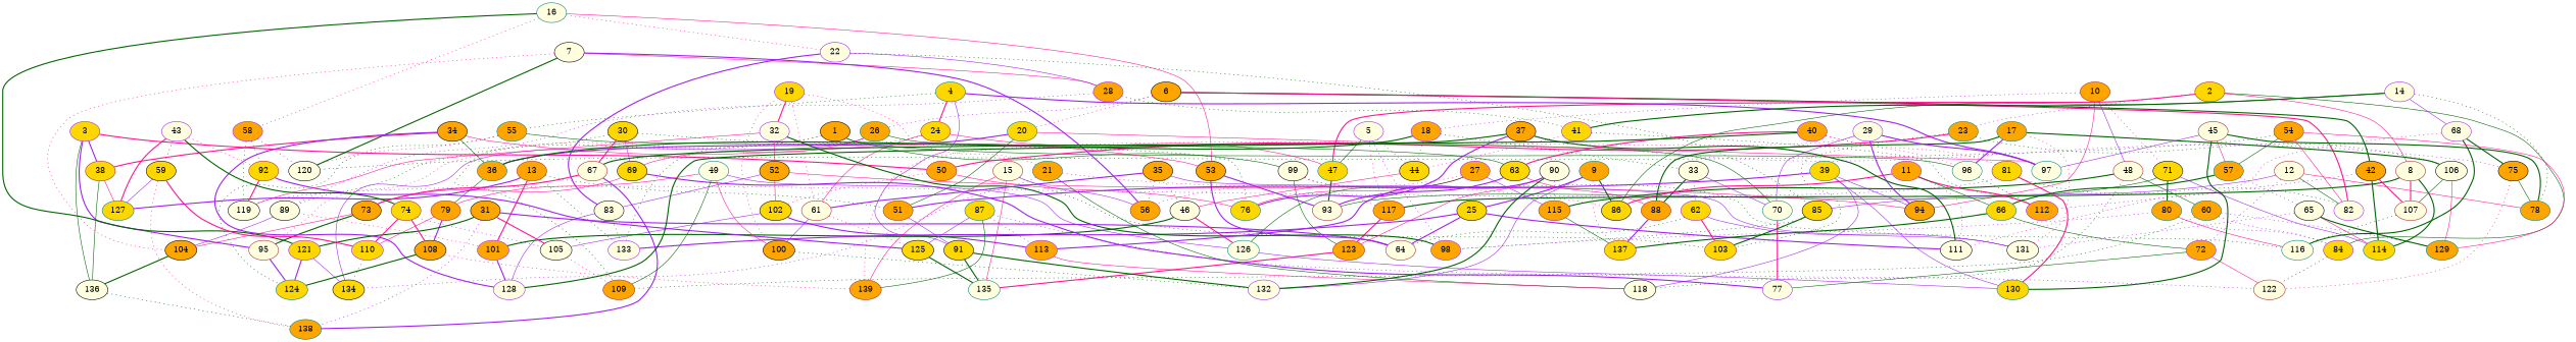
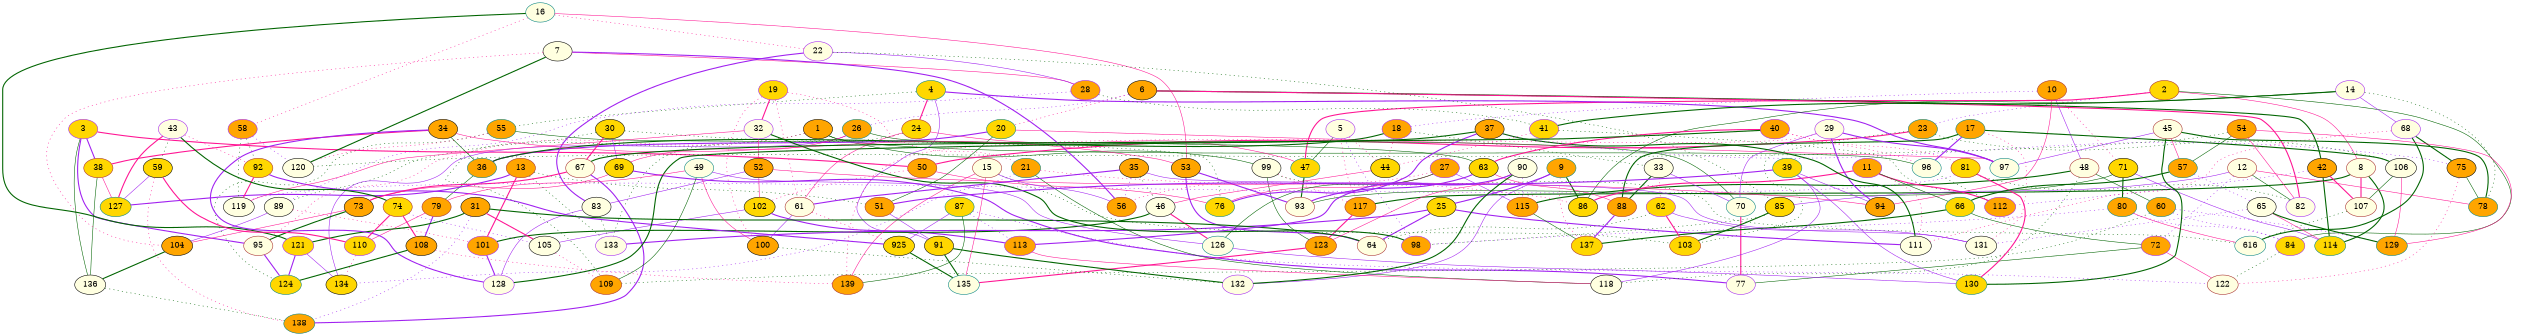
  graph {
    node [color=black fillcolor=orange style=filled]
    edge [color=darkgreen style=bold]
    89 [fillcolor=lightyellow]
    1
    95 [color=brown fillcolor=lightyellow]
    96 [color=teal fillcolor=lightyellow]
    99 [fillcolor=lightyellow]
    104
    101 [color=purple]
    124 [color=teal fillcolor=gold]
    112 [color=purple]
    117 [color=brown]
-   116 [color=teal fillcolor=lightyellow]
+   116 [color=teal fillcolor=lightyellow label=616]
    123 [color=brown]
    2 [color=brown fillcolor=gold]
    8 [color=brown fillcolor=lightyellow]
    23 [color=teal]
    47 [color=teal fillcolor=gold]
    84 [color=purple fillcolor=gold]
    107 [color=brown fillcolor=lightyellow]
    114 [color=teal fillcolor=gold]
    50 [color=brown]
    103 [color=brown fillcolor=gold]
    106 [fillcolor=lightyellow]
    93 [color=brown fillcolor=lightyellow]
    122 [color=brown fillcolor=lightyellow]
    3 [color=purple fillcolor=gold]
    38 [color=brown fillcolor=gold]
    136 [fillcolor=lightyellow]
    127 [color=teal fillcolor=gold]
    76 [color=teal fillcolor=gold]
    102 [fillcolor=gold]
    138 [color=teal]
    4 [color=teal fillcolor=gold]
    24 [color=brown fillcolor=gold]
    55 [color=teal]
    91 [fillcolor=gold]
    97 [color=teal fillcolor=lightyellow]
    133 [color=purple fillcolor=lightyellow]
    61 [color=brown fillcolor=lightyellow]
    120 [fillcolor=lightyellow]
    63 [fillcolor=gold]
    132 [color=purple fillcolor=lightyellow]
    135 [color=teal fillcolor=lightyellow]
    5 [color=purple fillcolor=lightyellow]
    44 [fillcolor=gold]
    98 [color=purple]
    46 [fillcolor=lightyellow]
    20 [color=teal fillcolor=gold]
    6
    26 [color=teal]
    42
    82 [color=purple fillcolor=lightyellow]
    51 [color=brown]
    36 [color=teal]
    134 [fillcolor=gold]
    69 [fillcolor=gold]
    70 [color=teal fillcolor=lightyellow]
    7 [fillcolor=lightyellow]
    28 [color=purple]
    56 [color=brown]
    41 [color=purple fillcolor=gold]
    9 [color=teal]
    25 [fillcolor=gold]
    86 [fillcolor=gold]
    137 [color=brown fillcolor=gold]
    111 [fillcolor=lightyellow]
    64 [color=brown fillcolor=lightyellow]
    10 [color=brown]
    18 [color=purple]
    48 [color=brown fillcolor=lightyellow]
    71 [fillcolor=gold]
    94
    33 [fillcolor=lightyellow]
    118 [fillcolor=lightyellow]
    115 [color=brown]
    60 [color=teal]
    80 [color=teal]
    11 [color=purple]
    66 [color=teal fillcolor=gold]
    72 [color=purple]
    12 [color=brown fillcolor=lightyellow]
    78 [color=teal]
    85 [fillcolor=gold]
    77 [color=purple fillcolor=lightyellow]
    13 [color=brown]
    128 [color=purple fillcolor=lightyellow]
    14 [color=purple fillcolor=lightyellow]
    68 [color=purple fillcolor=lightyellow]
    75
    15 [color=brown fillcolor=lightyellow]
    139 [color=brown]
    16 [color=teal fillcolor=lightyellow]
    22 [color=purple fillcolor=lightyellow]
    53
    58 [color=purple]
    121 [color=purple fillcolor=gold]
    83 [fillcolor=lightyellow]
    119 [fillcolor=lightyellow]
    92 [color=brown fillcolor=gold]
    17 [color=teal]
    88 [color=brown]
    131 [fillcolor=lightyellow]
    129 [color=teal]
    62 [color=purple fillcolor=gold]
    79 [color=brown]
    19 [color=purple fillcolor=gold]
    21 [color=teal]
    32 [color=purple fillcolor=lightyellow]
    100
    52
-   125 [fillcolor=gold]
+   125 [fillcolor=gold label=925]
    73
    27 [color=purple]
    126 [color=teal fillcolor=lightyellow]
    130 [color=teal fillcolor=gold]
    29 [color=purple fillcolor=lightyellow]
    30 [fillcolor=gold]
    67 [color=brown fillcolor=lightyellow]
    109 [color=brown]
    31
    105 [fillcolor=lightyellow]
    34
    35
    110 [color=purple fillcolor=gold]
    108
    37
    39 [color=teal fillcolor=gold]
    40 [color=purple]
    81 [color=brown fillcolor=gold]
    43 [color=purple fillcolor=lightyellow]
    59 [fillcolor=gold]
    74 [color=brown fillcolor=gold]
    45 [color=brown fillcolor=lightyellow]
    57 [color=teal]
    65 [fillcolor=lightyellow]
    49 [color=teal fillcolor=lightyellow]
    113 [color=purple]
    54 [color=brown]
    87 [color=teal fillcolor=gold]
    90 [fillcolor=lightyellow]
    89 -- 104 [color=purple style=solid]
    89 -- 101 [color=deeppink style=dotted]
    1 -- 89 [style=dotted]
    1 -- 95 [color=deeppink style=dotted]
    1 -- 96 [style=solid]
    1 -- 99 [style=solid]
    95 -- 124 [color=purple]
    96 -- 112 [style=dotted]
    99 -- 117 [color=deeppink style=dotted]
    99 -- 116 [style=dotted]
    99 -- 123 [style=solid]
    104 -- 136
    101 -- 128 [color=purple]
    117 -- 123 [color=deeppink]
    123 -- 135 [color=deeppink]
    2 -- 8 [color=deeppink style=solid]
    2 -- 23 [color=purple style=dotted]
    2 -- 47 [color=deeppink]
    2 -- 84 [style=solid]
    8 -- 117
    8 -- 107 [color=deeppink]
    8 -- 114
    23 -- 50 [color=deeppink]
    23 -- 103 [style=dotted]
    23 -- 106 [style=dotted]
    47 -- 93
    84 -- 122 [style=dotted]
    107 -- 116 [style=dotted]
    50 -- 76 [color=deeppink style=solid]
    50 -- 102 [color=deeppink style=dotted]
    106 -- 107 [style=solid]
    106 -- 129 [color=deeppink style=solid]
    3 -- 95 [color=purple]
    3 -- 50 [color=deeppink]
    3 -- 38 [color=purple]
    3 -- 136 [style=solid]
    38 -- 136 [style=solid]
    38 -- 127 [color=deeppink style=solid]
    136 -- 138 [style=dotted]
    102 -- 105 [color=purple style=solid]
    102 -- 113 [color=purple]
    4 -- 24 [color=deeppink]
    4 -- 55 [style=dotted]
    4 -- 91 [color=purple style=solid]
    4 -- 97 [color=purple]
    24 -- 47 [color=deeppink style=solid]
    24 -- 133 [style=dotted]
    24 -- 61 [color=deeppink style=solid]
    55 -- 124 [style=dotted]
    55 -- 120 [color=deeppink style=dotted]
    55 -- 63 [style=solid]
    91 -- 132
    91 -- 135
    61 -- 100 [color=purple style=solid]
    61 -- 125 [color=deeppink style=dotted]
    63 -- 93 [color=purple]
    63 -- 88 [color=deeppink style=solid]
    5 -- 117 [color=deeppink style=dotted]
    5 -- 47 [style=solid]
    5 -- 44 [color=deeppink style=dotted]
    5 -- 98 [color=purple style=dotted]
    44 -- 46 [color=deeppink style=solid]
    46 -- 101
    46 -- 126 [color=deeppink]
    20 -- 97 [color=deeppink style=solid]
    20 -- 51 [style=solid]
    20 -- 36 [color=purple]
    6 -- 20 [color=deeppink style=dotted]
    6 -- 26 [color=purple style=dotted]
    6 -- 42
    6 -- 82 [color=deeppink]
    26 -- 134 [color=purple style=solid]
    26 -- 69 [color=deeppink style=solid]
    26 -- 70 [style=solid]
    42 -- 112 [color=purple style=dotted]
    42 -- 107 [color=deeppink]
    42 -- 114
    51 -- 91 [color=purple style=solid]
    36 -- 79 [style=solid]
    69 -- 77 [color=purple]
    69 -- 73 [color=deeppink style=solid]
    70 -- 77 [color=deeppink]
    7 -- 104 [color=deeppink style=dotted]
    7 -- 120
    7 -- 28 [color=deeppink style=solid]
    7 -- 56 [color=purple]
    28 -- 89 [color=purple style=dotted]
    28 -- 41 [style=dotted]
    41 -- 112 [style=dotted]
    41 -- 44 [color=deeppink style=dotted]
    9 -- 132 [color=purple style=solid]
    9 -- 25 [color=purple]
    9 -- 86
    9 -- 137 [color=deeppink style=dotted]
    25 -- 133 [color=purple]
    25 -- 111 [color=purple]
    25 -- 64 [color=purple]
    10 -- 18 [color=purple style=dotted]
    10 -- 48 [color=purple style=solid]
    10 -- 71 [color=deeppink style=dotted]
    10 -- 94 [color=deeppink style=solid]
    18 -- 44 [color=deeppink style=dotted]
    18 -- 36
    18 -- 33 [style=dotted]
    48 -- 118 [style=dotted]
    48 -- 115
    48 -- 60 [style=solid]
    71 -- 114 [color=purple style=solid]
    71 -- 93 [style=solid]
    71 -- 80
    33 -- 70 [color=purple style=solid]
    33 -- 88
-   33 -- 62 [style=dotted]
+   33 -- 62 [color=deeppink style=dotted]
    115 -- 137 [style=solid]
    60 -- 84 [color=purple style=dotted]
    60 -- 129 [color=purple style=dotted]
    60 -- 109 [style=dotted]
    80 -- 116 [color=deeppink style=solid]
    80 -- 84 [color=purple style=dotted]
    80 -- 98 [color=purple style=dotted]
    11 -- 112 [color=deeppink]
    11 -- 86 [color=deeppink]
    11 -- 111 [color=deeppink style=dotted]
    11 -- 66 [style=solid]
    66 -- 137
    66 -- 72 [style=solid]
    72 -- 122 [color=deeppink style=solid]
    72 -- 77 [style=solid]
    12 -- 82 [style=solid]
    12 -- 72 [color=purple style=dotted]
    12 -- 78 [color=deeppink style=solid]
    12 -- 85 [color=purple style=solid]
    85 -- 103
    85 -- 98 [style=dotted]
    13 -- 101 [color=deeppink]
    13 -- 127 [color=purple]
    13 -- 133 [style=dotted]
    13 -- 51 [style=dotted]
    14 -- 41
    14 -- 86 [style=solid]
    14 -- 78 [style=dotted]
    14 -- 68 [color=purple style=solid]
    68 -- 116
    68 -- 111 [color=deeppink style=dotted]
    68 -- 75
    75 -- 122 [color=deeppink style=dotted]
    75 -- 78 [style=solid]
    15 -- 103 [style=dotted]
    15 -- 135 [color=deeppink style=solid]
    15 -- 56 [color=purple style=solid]
    15 -- 139 [color=deeppink style=solid]
    16 -- 22 [color=deeppink style=dotted]
    16 -- 53 [color=deeppink style=solid]
    16 -- 58 [color=deeppink style=dotted]
    16 -- 121
    22 -- 28 [color=purple style=solid]
    22 -- 85 [style=dotted]
    22 -- 83 [color=purple]
    53 -- 93 [color=purple]
    53 -- 64 [color=purple]
    58 -- 120 [color=purple style=dotted]
    58 -- 119 [style=dotted]
    58 -- 92 [style=dotted]
    121 -- 124 [color=purple]
    121 -- 134 [color=purple style=solid]
    83 -- 133 [style=dotted]
    83 -- 128 [color=purple style=solid]
    92 -- 119 [color=deeppink]
    92 -- 125 [color=purple]
    17 -- 96 [color=purple]
    17 -- 106
    17 -- 88
    17 -- 131 [color=deeppink style=dotted]
    88 -- 137 [color=purple]
    62 -- 103 [color=deeppink]
    62 -- 64 [style=dotted]
    62 -- 131 [color=purple style=solid]
    79 -- 110 [color=deeppink style=solid]
    79 -- 108 [color=purple]
    19 -- 61 [color=deeppink style=dotted]
    19 -- 21 [color=deeppink style=dotted]
    19 -- 32 [color=deeppink]
    19 -- 100 [color=deeppink style=dotted]
    21 -- 134 [color=purple style=dotted]
    21 -- 86 [color=deeppink style=dotted]
    21 -- 118 [style=solid]
    32 -- 98
    32 -- 119 [color=deeppink style=solid]
    32 -- 52 [color=deeppink style=solid]
    100 -- 132 [style=dotted]
    52 -- 102 [color=deeppink style=solid]
    52 -- 94 [color=deeppink style=solid]
    52 -- 83 [color=purple style=solid]
    125 -- 135
    73 -- 95
    73 -- 104 [color=deeppink style=solid]
    27 -- 76 [color=deeppink style=solid]
    27 -- 56 [color=deeppink style=dotted]
    27 -- 115 [color=purple style=solid]
    27 -- 126 [style=solid]
    126 -- 130 [color=purple style=solid]
    29 -- 97 [color=purple]
    29 -- 70 [color=purple style=solid]
    29 -- 94 [color=purple]
    29 -- 139 [color=deeppink style=dotted]
    30 -- 76 [style=dotted]
    30 -- 69 [color=purple style=solid]
    30 -- 67 [color=deeppink]
    30 -- 109 [style=dotted]
    67 -- 138 [color=purple]
    67 -- 73 [color=deeppink]
    31 -- 138 [color=purple style=dotted]
-   31 -- 64 [color=purple]
+   31 -- 64
    31 -- 121
    31 -- 105 [color=deeppink]
    105 -- 109 [color=deeppink style=dotted]
    34 -- 38 [color=deeppink]
    34 -- 36 [style=solid]
    34 -- 128 [color=purple]
    34 -- 53 [color=deeppink style=solid]
    35 -- 61 [color=purple]
    35 -- 46 [style=dotted]
    35 -- 56 [color=purple style=dotted]
    35 -- 131 [color=purple style=solid]
    110 -- 134 [color=deeppink style=dotted]
    108 -- 124
    108 -- 139 [color=deeppink style=dotted]
    37 -- 76 [color=purple]
    37 -- 111
    37 -- 75 [color=purple style=dotted]
    37 -- 67
    39 -- 51 [color=purple]
    39 -- 94 [color=purple style=solid]
    39 -- 118 [color=purple style=solid]
    39 -- 130 [color=purple style=solid]
    40 -- 96 [color=deeppink style=dotted]
    40 -- 63 [color=deeppink]
    40 -- 128
    40 -- 81 [color=deeppink style=dotted]
    81 -- 82 [style=dotted]
    81 -- 119 [color=purple style=dotted]
    81 -- 130 [color=deeppink]
    43 -- 127 [color=deeppink]
    43 -- 92 [color=deeppink style=dotted]
    43 -- 59 [style=dotted]
    43 -- 74
    59 -- 127 [color=purple style=solid]
    59 -- 138 [color=deeppink style=dotted]
    59 -- 110 [color=deeppink]
    74 -- 105 [color=purple style=dotted]
    74 -- 110 [color=deeppink]
    74 -- 108 [color=deeppink]
    45 -- 97 [color=purple style=solid]
    45 -- 78
    45 -- 130
    45 -- 57 [color=deeppink style=solid]
    57 -- 66
    57 -- 65 [color=purple style=dotted]
    65 -- 114 [color=deeppink style=solid]
    65 -- 131 [color=purple style=dotted]
    65 -- 129
    49 -- 79 [color=deeppink style=solid]
    49 -- 100 [color=deeppink style=solid]
    49 -- 126 [color=purple style=solid]
    49 -- 109 [style=solid]
    113 -- 118 [color=deeppink style=solid]
    54 -- 120 [style=dotted]
    54 -- 82 [color=deeppink style=solid]
    54 -- 129 [color=deeppink style=solid]
    54 -- 57 [style=solid]
    87 -- 122 [color=purple style=dotted]
    87 -- 139 [style=solid]
    87 -- 125 [color=purple style=solid]
    87 -- 113 [color=purple style=dotted]
    90 -- 123 [color=deeppink style=solid]
    90 -- 132
    90 -- 115 [color=purple style=dotted]
    90 -- 113 [color=purple]
  }
